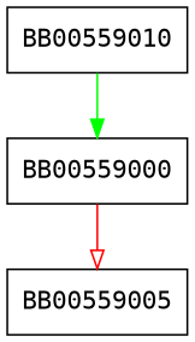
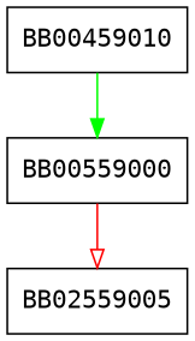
  digraph {
    fontname="DejaVu Sans Mono"
    splines=ortho
    node [fontname="DejaVu Sans Mono" shape=box]
    edge [fontname="DejaVu Sans Mono"]
    BB00559000
-   BB00559005
-   BB00559010
+   BB00559005 [label=BB02559005]
+   BB00559010 [label=BB00459010]
    BB00559000 -> BB00559005 [arrowhead=onormal color=red]
    BB00559010 -> BB00559000 [arrowhead=normal color=green]
  }
